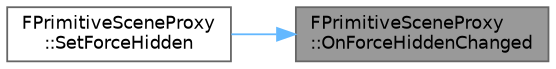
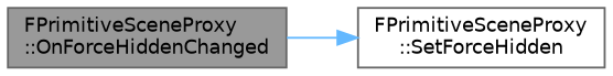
  digraph {
    rankdir=RL
    node [fontname=Helvetica fontsize=10 shape=box style=filled]
    n1 [color=gray40 fillcolor=grey60 fontcolor=black height=0.2 label="FPrimitiveSceneProxy\l::OnForceHiddenChanged" width=0.4]
    n2 [color=grey40 fillcolor=white height=0.2 label="FPrimitiveSceneProxy\l::SetForceHidden" width=0.4]
-   n1 -> n2 [color=steelblue1 dir=back fontname=Helvetica fontsize=10 labelfontname=Helvetica labelfontsize=10 style=solid]
+   n2 -> n1 [color=steelblue1 dir=back fontname=Helvetica fontsize=10 labelfontname=Helvetica labelfontsize=10 style=solid]
  }
